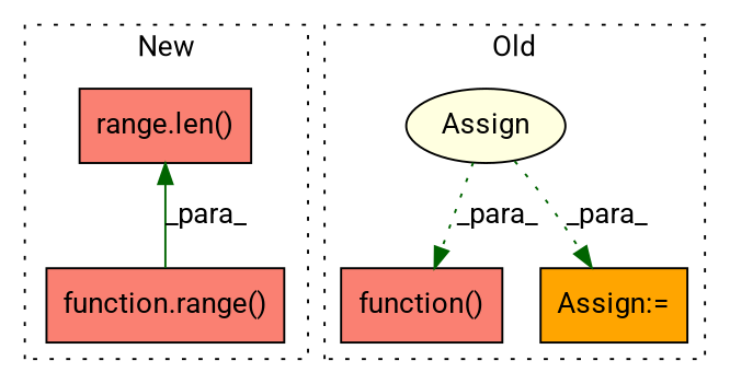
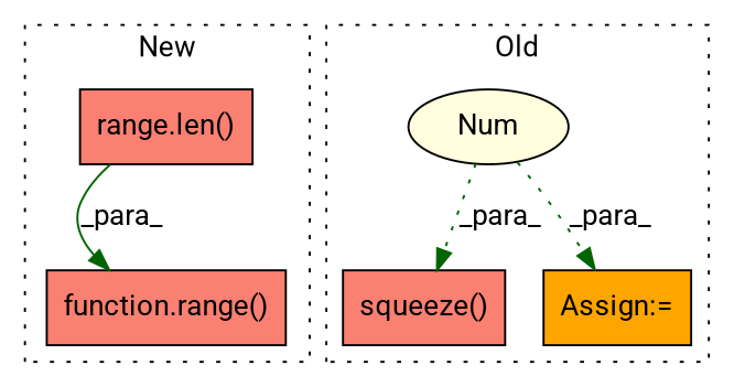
  digraph {
    fontname=Roboto
    node [a=75 fillcolor=salmon fontname=Roboto shape=box style=filled]
    edge [color=darkgreen fontname=Roboto style=dotted]
    n1 [l="4,1" label="range.len()" s="2524,2535"]
    n2 [l="6,1" label="function.range()" s="2518,2536"]
-   n3 [l="45,1" label="function()" s="2216,2263"]
+   n3 [l="45,1" label="squeeze()" s="2216,2263"]
    n4 [a=68 fillcolor=orange l=3 label="Assign:=" s=2213]
-   n5 [a=76 fillcolor=lightyellow l=2 label=Assign s=2261 shape=ellipse]
+   n5 [a=76 fillcolor=lightyellow l=2 label=Num s=2261 shape=ellipse]
    subgraph cluster_1 {
      label=New
      style=dotted
      n1
      n2
    }
    subgraph cluster_2 {
      label=Old
      style=dotted
      n3
      n4
      n5
    }
-   n2 -> n1 [label=_para_ style=solid]
+   n1 -> n2 [label=_para_ style=solid]
    n5 -> n3 [label=_para_]
    n5 -> n4 [label=_para_]
  }
